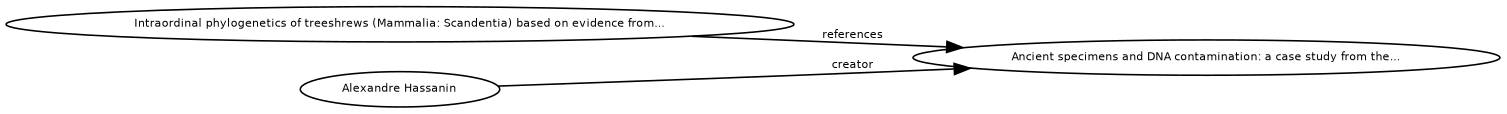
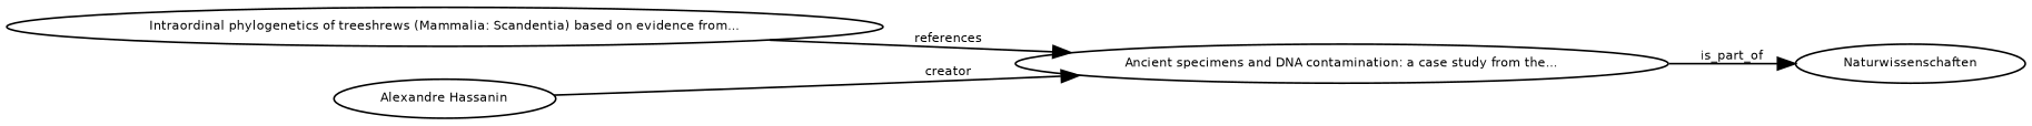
  digraph {
    rankdir=LR
    node [fontname=Helvetica fontsize=7]
    edge [fontname=Helvetica fontsize=7]
    n1 [height=0.27433100247 label="Ancient specimens and DNA contamination: a case study from the..." width=0.27433100247]
+   n2 [height=0.27433100247 label=Naturwissenschaften width=0.27433100247]
    n3 [height=0.27433100247 label="Intraordinal phylogenetics of treeshrews (Mammalia: Scandentia) based on evidence from..." width=0.27433100247]
    n4 [height=0.27433100247 label="Alexandre Hassanin" width=0.27433100247]
+   n1 -> n2 [label=is_part_of]
    n3 -> n1 [label=references]
    n4 -> n1 [label=creator]
  }
